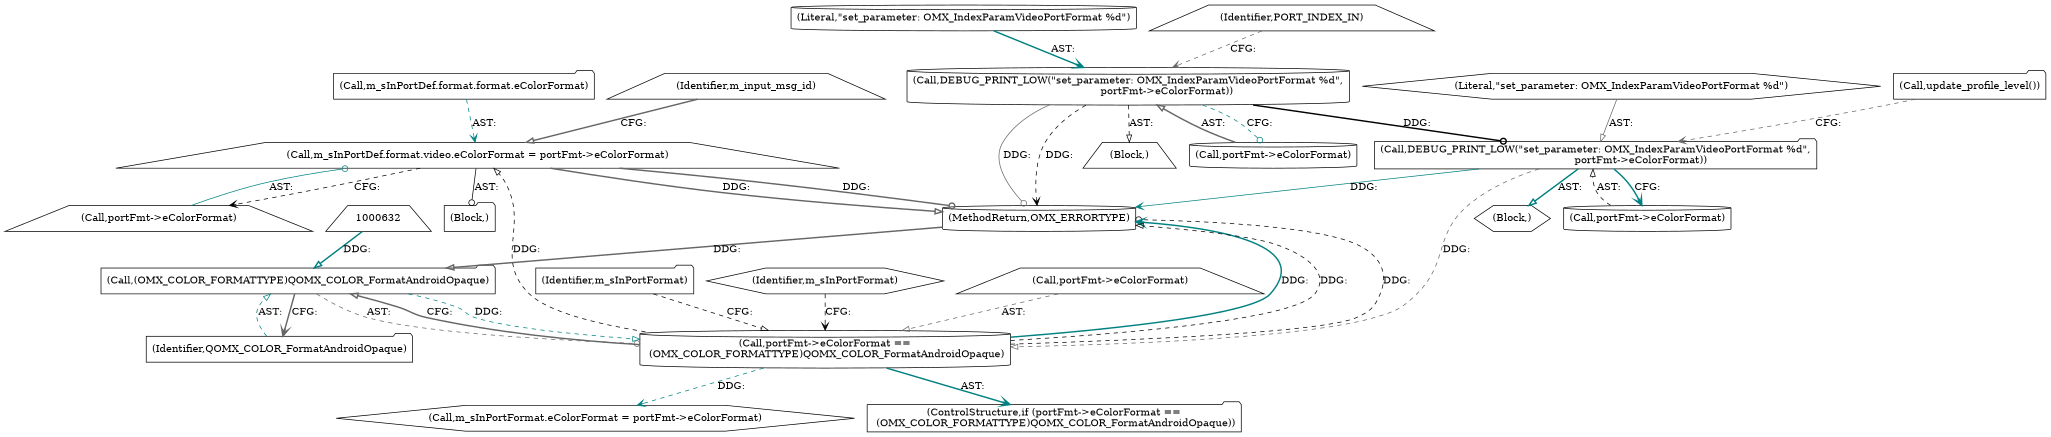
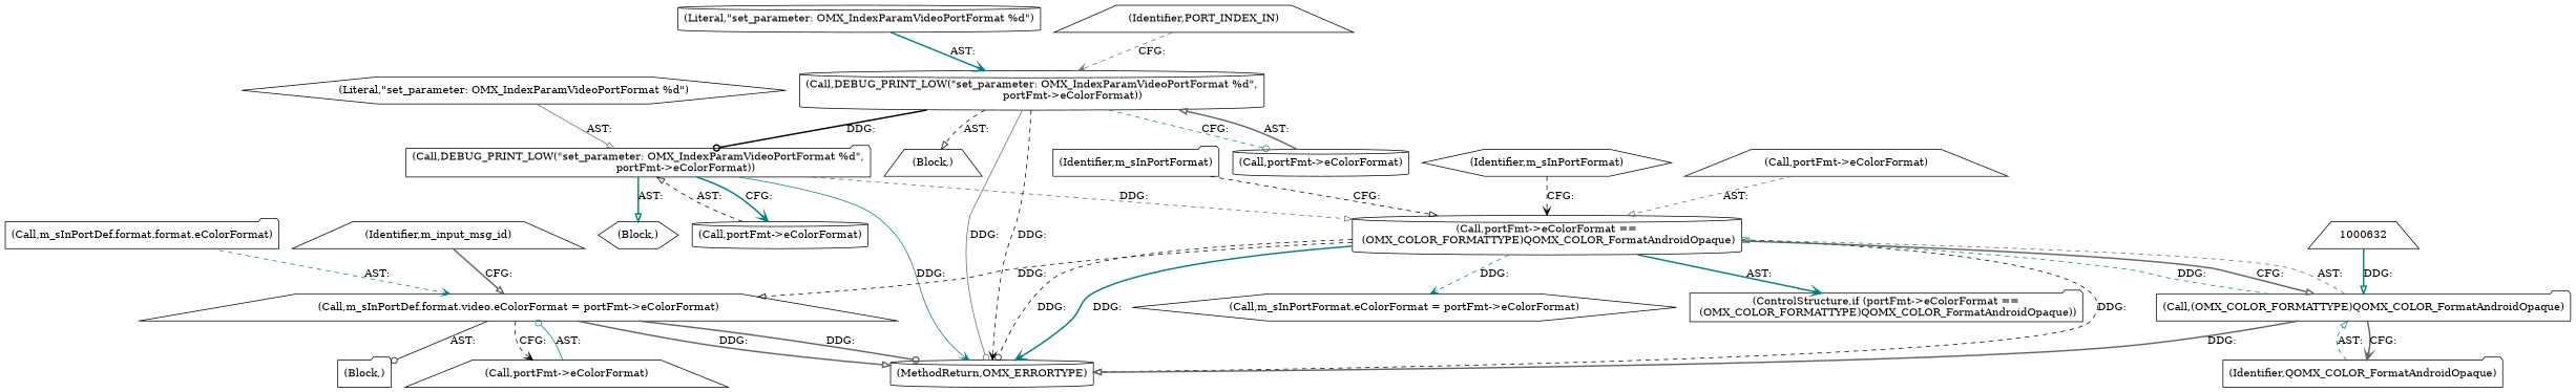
  digraph {
    node [shape=folder]
    edge [arrowhead=onormal color=gray40 style=dashed]
    n1 [label="(Call,m_sInPortDef.format.video.eColorFormat = portFmt->eColorFormat)" shape=trapezium]
    n2 [label="(Block,)"]
    n3 [label="(Call,portFmt->eColorFormat)" shape=trapezium]
    n4 [label="(MethodReturn,OMX_ERRORTYPE)" shape=cylinder]
    n5 [label="(Call,portFmt->eColorFormat ==\n (OMX_COLOR_FORMATTYPE)QOMX_COLOR_FormatAndroidOpaque)" shape=cylinder]
    n6 [label="(Call,(OMX_COLOR_FORMATTYPE)QOMX_COLOR_FormatAndroidOpaque)"]
    n7 [label="(Call,m_sInPortFormat.eColorFormat = portFmt->eColorFormat)" shape=hexagon]
    n8 [label="(ControlStructure,if (portFmt->eColorFormat ==\n (OMX_COLOR_FORMATTYPE)QOMX_COLOR_FormatAndroidOpaque))"]
    n9 [label="(Identifier,QOMX_COLOR_FormatAndroidOpaque)"]
    n10 [label="(Call,DEBUG_PRINT_LOW(\"set_parameter: OMX_IndexParamVideoPortFormat %d\",\n                            portFmt->eColorFormat))"]
    n11 [label="(Block,)" shape=hexagon]
    n12 [label="(Call,portFmt->eColorFormat)" shape=cylinder]
    n13 [label="(Call,DEBUG_PRINT_LOW(\"set_parameter: OMX_IndexParamVideoPortFormat %d\",\n                        portFmt->eColorFormat))" shape=cylinder]
    n14 [label="(Block,)" shape=trapezium]
    n15 [label="(Call,portFmt->eColorFormat)" shape=cylinder]
    n16 [label="(Identifier,m_sInPortFormat)"]
    n17 [label="(Call,m_sInPortDef.format.format.eColorFormat)"]
-   n18 [label="(Call,update_profile_level())"]
    n19 [label="(Identifier,m_sInPortFormat)" shape=hexagon]
    n20 [label="(Literal,\"set_parameter: OMX_IndexParamVideoPortFormat %d\")" shape=hexagon]
    n21 [label="(Call,portFmt->eColorFormat)" shape=trapezium]
    n22 [label="(Literal,\"set_parameter: OMX_IndexParamVideoPortFormat %d\")" shape=cylinder]
    n23 [label="(Identifier,m_input_msg_id)" shape=trapezium]
    n24 [label="(Identifier,PORT_INDEX_IN)" shape=trapezium]
    1000632 [shape=trapezium]
    n1 -> n2 [arrowhead=odot color=black label="AST: " style=solid]
    n1 -> n3 [arrowhead=vee color=black label="CFG: "]
    n1 -> n4 [arrowhead=odot label="DDG: " style=bold]
    n1 -> n4 [label="DDG: " style=bold]
    n3 -> n1 [arrowhead=odot color=teal label="AST: " style=solid]
    n5 -> n1 [color=black label="DDG: "]
    n5 -> n4 [arrowhead=odot color=black label="DDG: "]
    n5 -> n4 [arrowhead=vee color=teal label="DDG: " style=bold]
    n5 -> n4 [color=black label="DDG: "]
    n5 -> n6 [label="CFG: " style=bold]
    n5 -> n7 [arrowhead=vee color=teal label="DDG: "]
    n5 -> n8 [arrowhead=vee color=teal label="AST: " style=bold]
-   n4 -> n6 [label="DDG: " style=bold]
+   n6 -> n4 [label="DDG: " style=bold]
    n6 -> n5 [arrowhead=odot label="AST: "]
    n6 -> n5 [color=teal label="DDG: "]
    n6 -> n9 [arrowhead=vee label="CFG: " style=bold]
    n9 -> n6 [color=teal label="AST: "]
    n10 -> n4 [arrowhead=vee color=teal label="DDG: " style=solid]
    n10 -> n5 [label="DDG: "]
    n10 -> n11 [color=teal label="AST: " style=bold]
    n10 -> n12 [arrowhead=vee color=teal label="CFG: " style=bold]
    n12 -> n10 [color=black label="AST: "]
    n13 -> n4 [arrowhead=vee color=black label="DDG: "]
    n13 -> n4 [arrowhead=odot label="DDG: " style=solid]
    n13 -> n10 [arrowhead=odot color=black label="DDG: " style=bold]
    n13 -> n14 [color=black label="AST: "]
    n13 -> n15 [arrowhead=odot color=teal label="CFG: "]
    n15 -> n13 [label="AST: " style=bold]
    n16 -> n5 [color=black label="CFG: "]
    n17 -> n1 [arrowhead=vee color=teal label="AST: "]
-   n18 -> n10 [arrowhead=vee label="CFG: "]
    n19 -> n5 [arrowhead=vee color=black label="CFG: "]
    n20 -> n10 [label="AST: " style=solid]
    n21 -> n5 [label="AST: "]
    n22 -> n13 [arrowhead=vee color=teal label="AST: " style=bold]
    n23 -> n1 [label="CFG: " style=bold]
    n24 -> n13 [arrowhead=vee label="CFG: "]
    1000632 -> n6 [color=teal label="DDG: " style=bold]
  }
